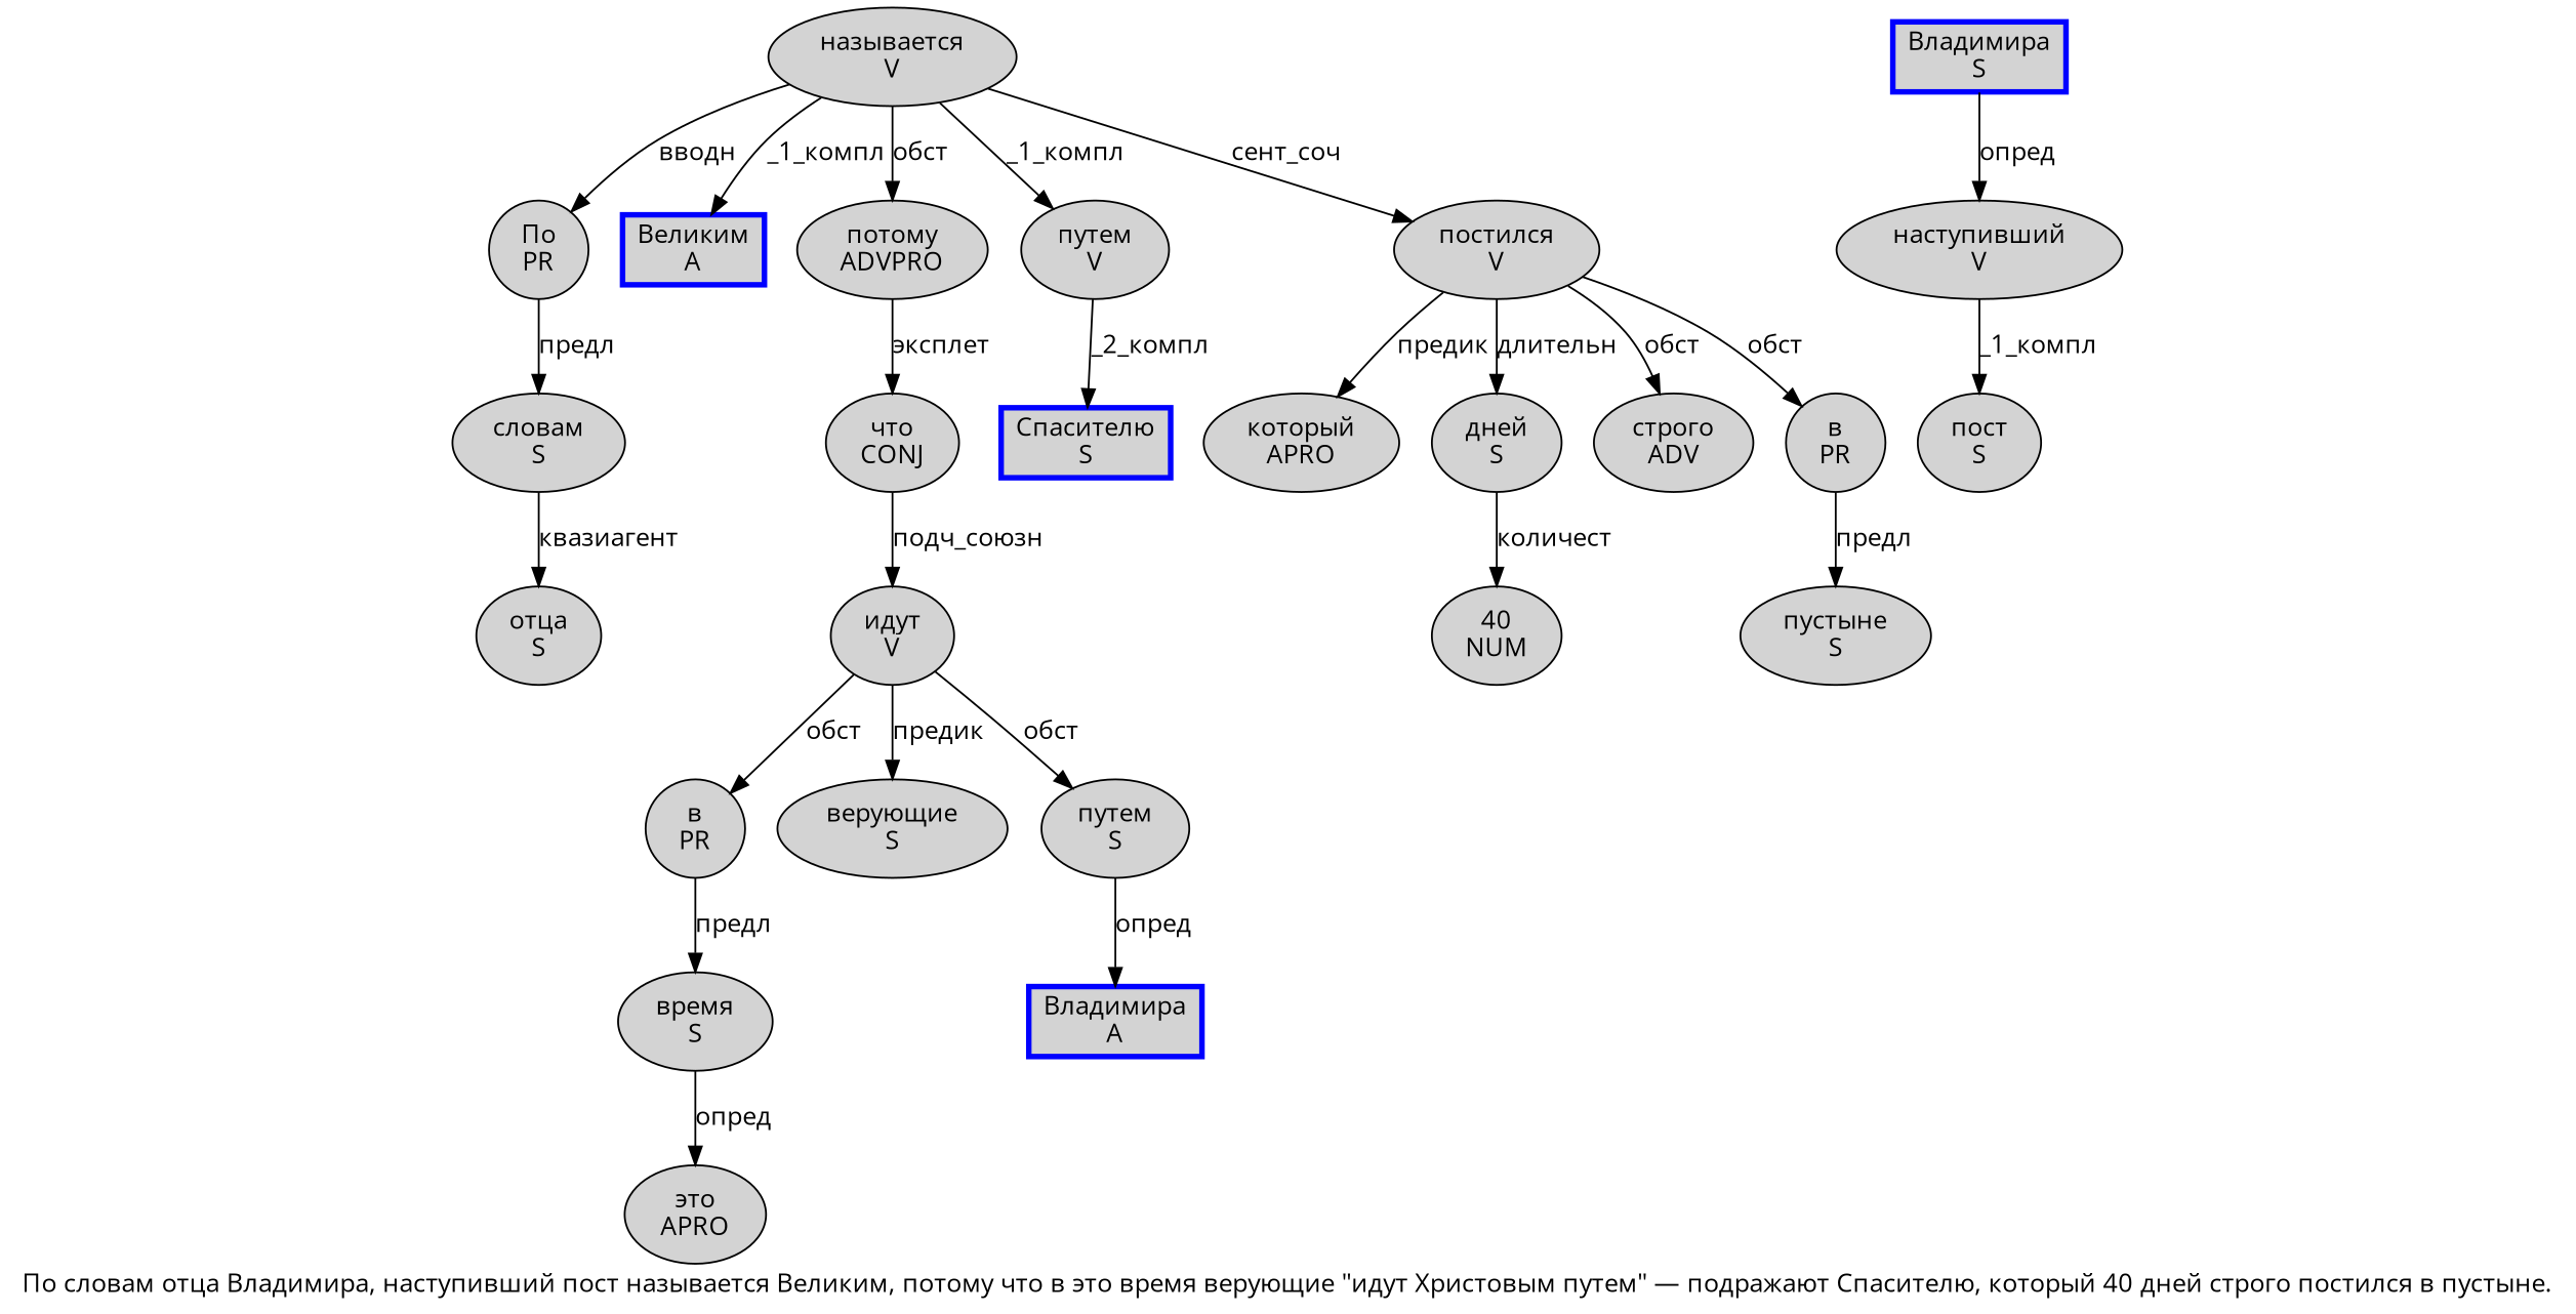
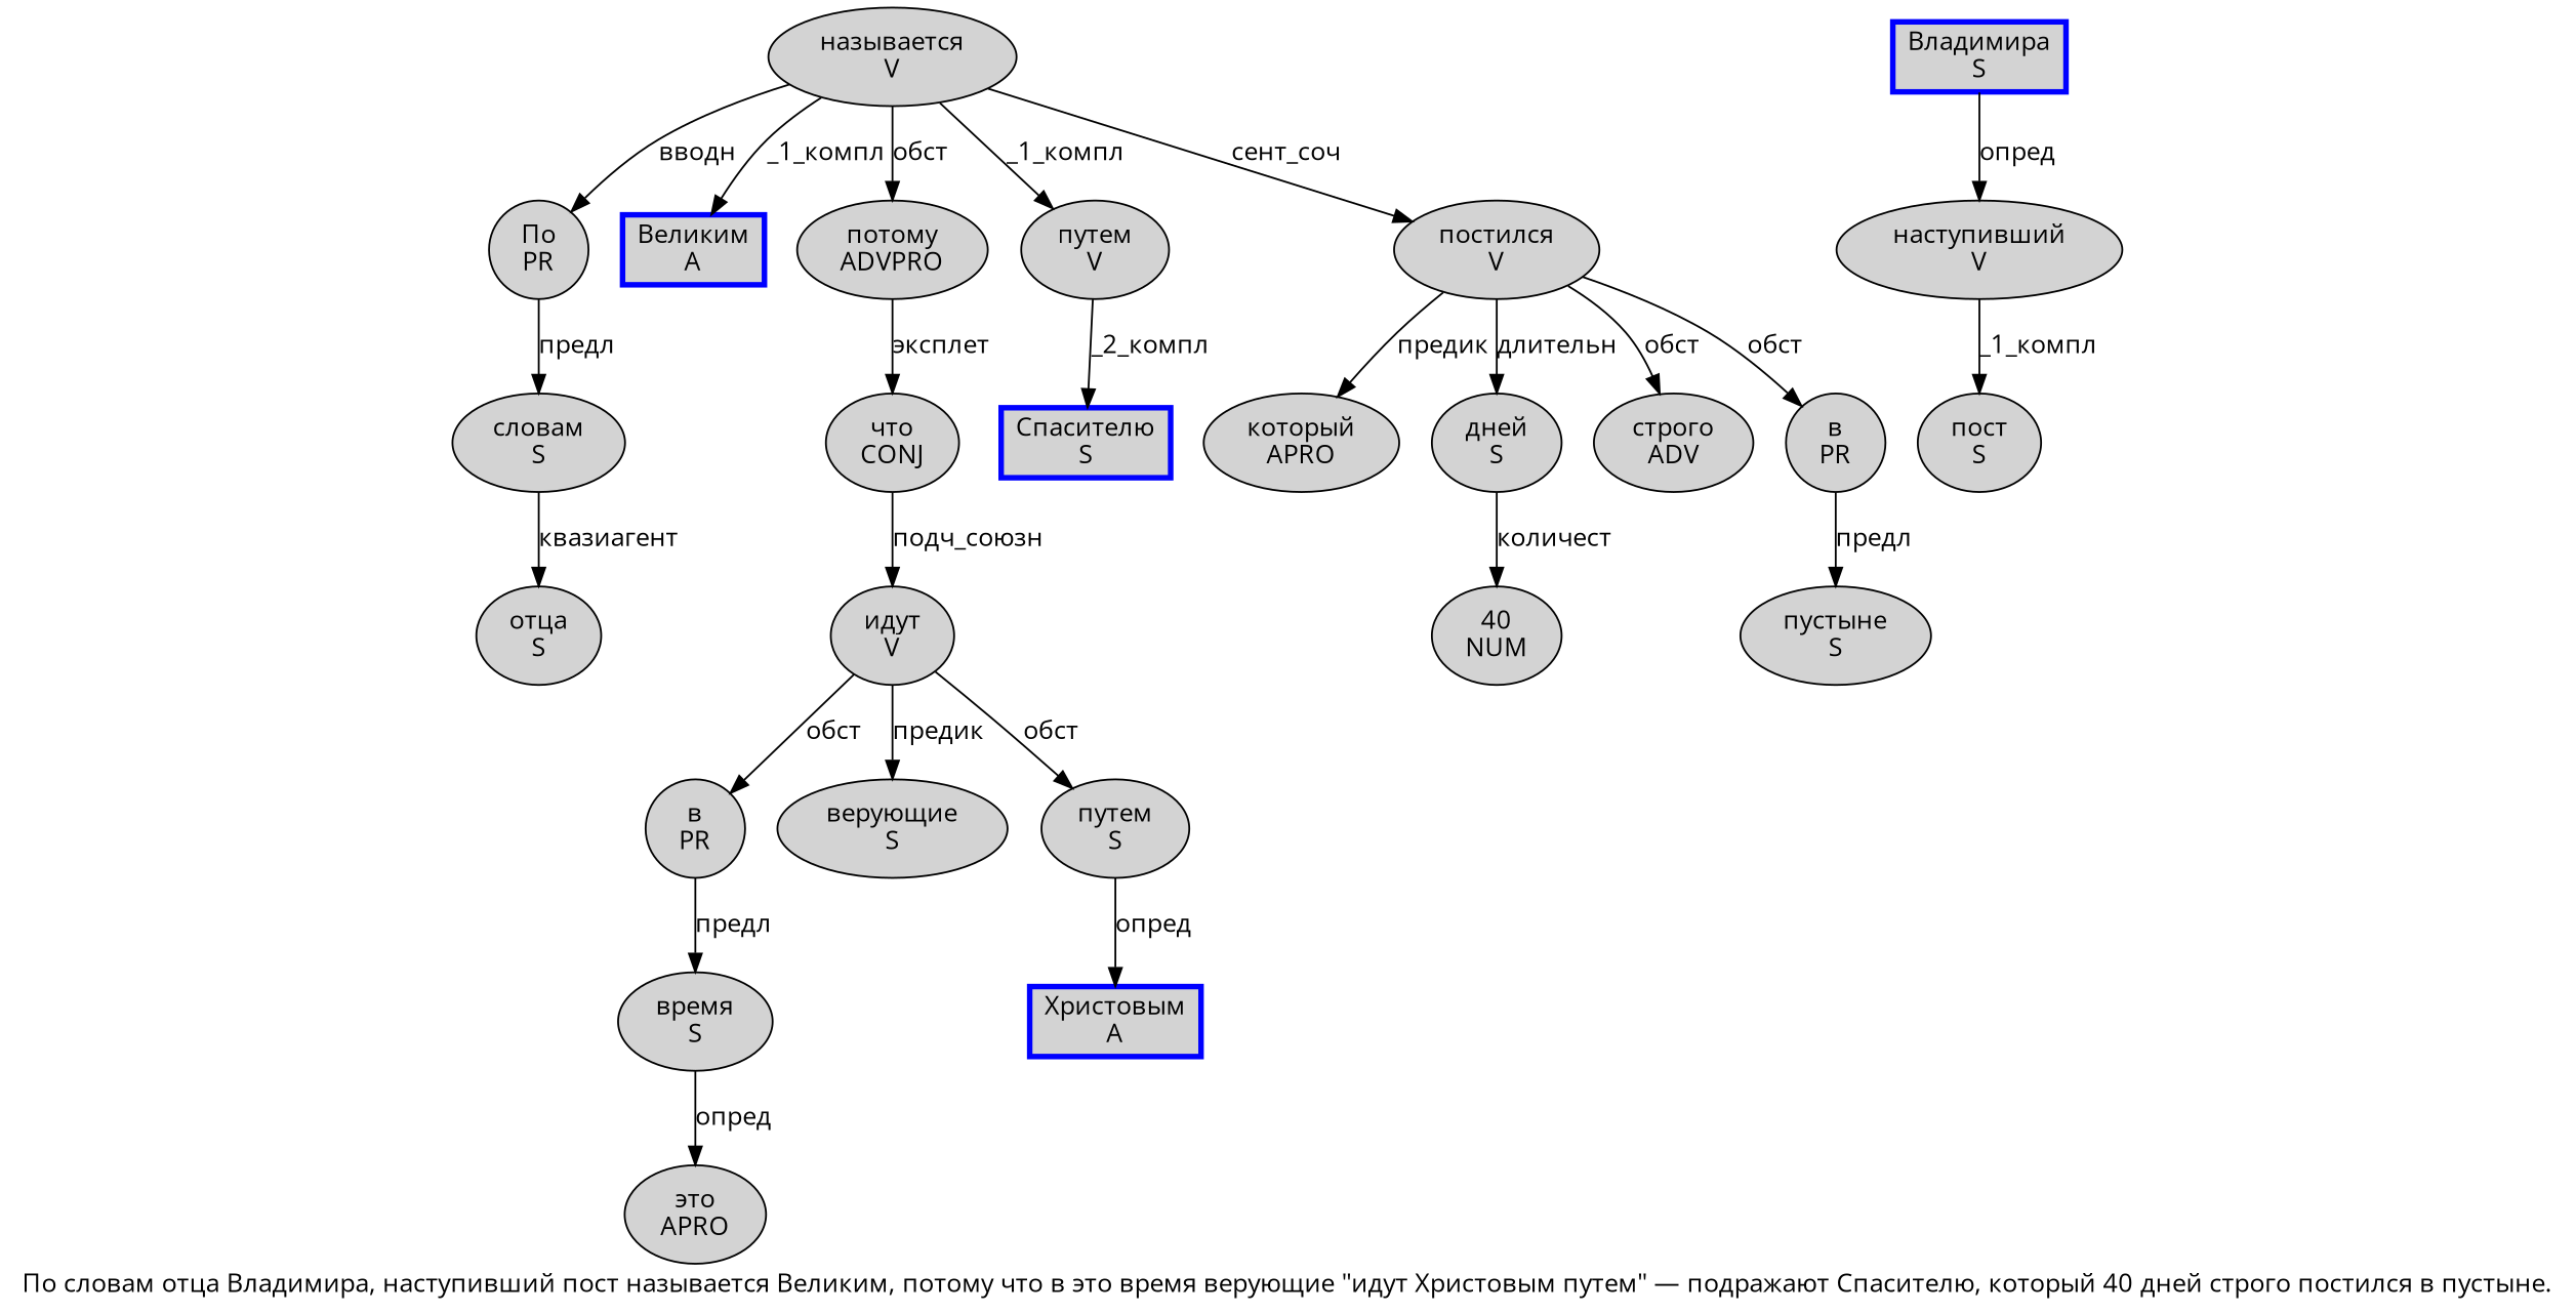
  digraph {
    fontname="Open Sans"
    label="По словам отца Владимира, наступивший пост называется Великим, потому что в это время верующие \"идут Христовым путем\" — подражают Спасителю, который 40 дней строго постился в пустыне."
    node [fillcolor=lightgray fontname="Open Sans" penwidth=1 shape=ellipse style=filled]
    edge [fontname="Open Sans"]
    n1 [label="По\nPR"]
    n2 [label="словам\nS"]
    n3 [label="отца\nS"]
    n4 [color=blue label="Владимира\nS" penwidth=3 shape=box]
    n5 [label="наступивший\nV"]
    n6 [label="пост\nS"]
    n7 [label="называется\nV"]
    n8 [color=blue label="Великим\nA" penwidth=3 shape=box]
    n9 [label="потому\nADVPRO"]
    n10 [label="путем\nV"]
    n11 [label="постился\nV"]
    n12 [label="что\nCONJ"]
    n13 [color=blue label="Спасителю\nS" penwidth=3 shape=box]
    n14 [label="который\nAPRO"]
    n15 [label="дней\nS"]
    n16 [label="строго\nADV"]
    n17 [label="в\nPR"]
    n18 [label="идут\nV"]
    n19 [label="в\nPR"]
    n20 [label="верующие\nS"]
    n21 [label="путем\nS"]
    n22 [label="время\nS"]
    n23 [label="это\nAPRO"]
-   n24 [color=blue label="Владимира\nA" penwidth=3 shape=box]
+   n24 [color=blue label="Христовым\nA" penwidth=3 shape=box]
    n25 [label="40\nNUM"]
    n26 [label="пустыне\nS"]
    n1 -> n2 [label="предл"]
    n2 -> n3 [label="квазиагент"]
    n4 -> n5 [label="опред"]
    n5 -> n6 [label="_1_компл"]
    n7 -> n1 [label="вводн"]
    n7 -> n8 [label="_1_компл"]
    n7 -> n9 [label="обст"]
    n7 -> n10 [label="_1_компл"]
    n7 -> n11 [label="сент_соч"]
    n9 -> n12 [label="эксплет"]
    n10 -> n13 [label="_2_компл"]
    n11 -> n14 [label="предик"]
    n11 -> n15 [label="длительн"]
    n11 -> n16 [label="обст"]
    n11 -> n17 [label="обст"]
    n12 -> n18 [label="подч_союзн"]
    n15 -> n25 [label="количест"]
    n17 -> n26 [label="предл"]
    n18 -> n19 [label="обст"]
    n18 -> n20 [label="предик"]
    n18 -> n21 [label="обст"]
    n19 -> n22 [label="предл"]
    n21 -> n24 [label="опред"]
    n22 -> n23 [label="опред"]
  }
